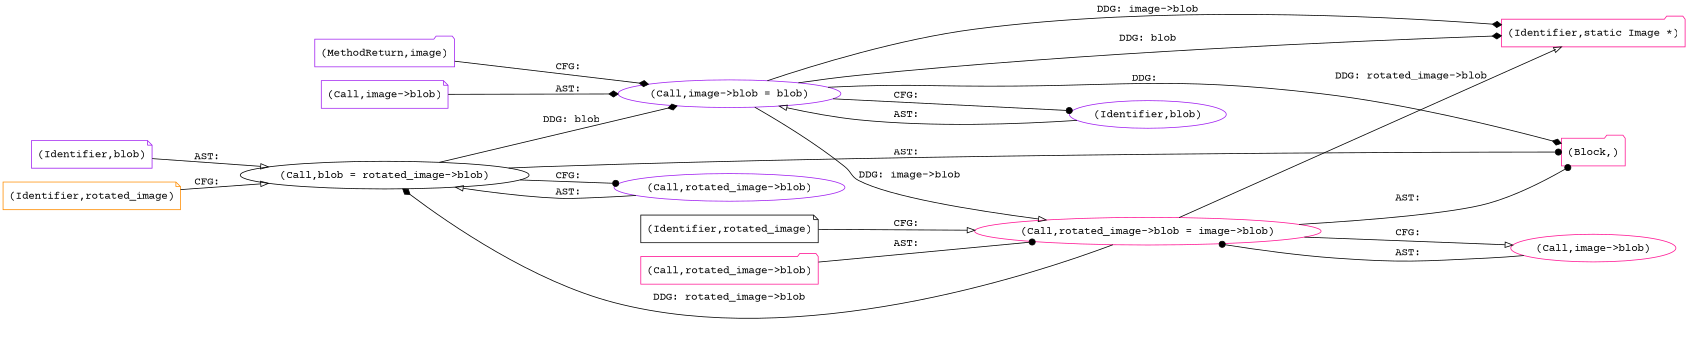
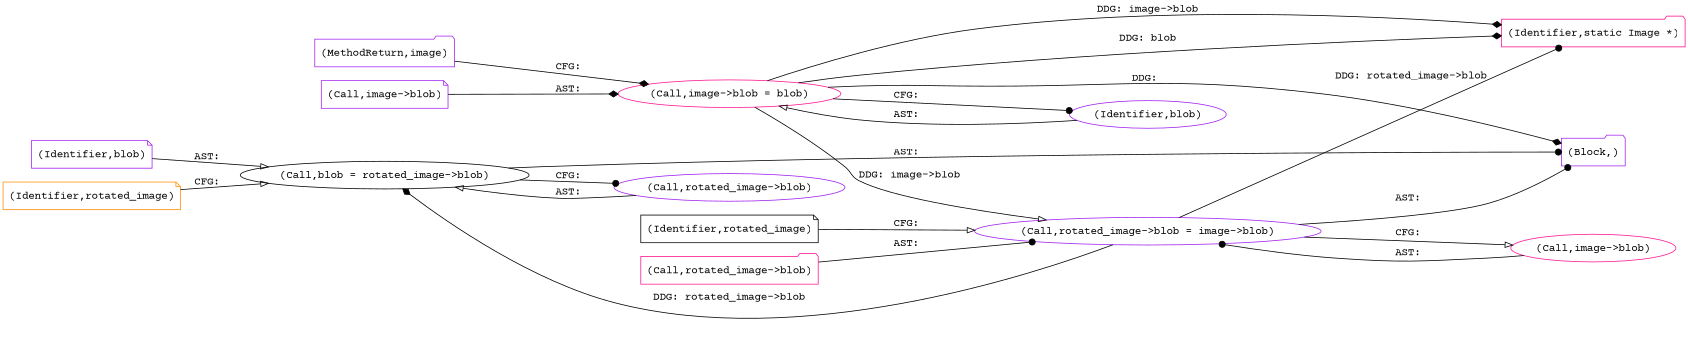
  digraph {
    fontname="Courier Prime"
    rankdir=LR
    node [color=purple fontname="Courier Prime" shape=ellipse]
    edge [arrowhead=diamond fontname="Courier Prime"]
    n1 [color=black label="(Call,blob = rotated_image->blob)"]
-   n2 [label="(Call,image->blob = blob)"]
+   n2 [color=deeppink label="(Call,image->blob = blob)"]
    n3 [label="(Call,rotated_image->blob)"]
-   n4 [color=deeppink label="(Block,)" shape=folder]
-   n5 [color=deeppink label="(Call,rotated_image->blob = image->blob)"]
+   n4 [label="(Block,)" shape=folder]
+   n5 [label="(Call,rotated_image->blob = image->blob)"]
    n6 [color=deeppink label="(Identifier,static Image *)" shape=folder]
    n7 [label="(Identifier,blob)"]
    n8 [color=deeppink label="(Call,image->blob)"]
    n9 [label="(MethodReturn,image)" shape=folder]
    n10 [label="(Identifier,blob)" shape=note]
    n11 [label="(Call,image->blob)" shape=note]
    n12 [color=black label="(Identifier,rotated_image)" shape=note]
    n13 [color=deeppink label="(Call,rotated_image->blob)" shape=folder]
    n14 [color=darkorange label="(Identifier,rotated_image)" shape=note]
-   n1 -> n2 [label="DDG: blob"]
    n1 -> n3 [arrowhead=dot label="CFG: "]
    n1 -> n4 [arrowhead=dot label="AST: "]
    n2 -> n4 [label="DDG: "]
    n2 -> n5 [arrowhead=onormal label="DDG: image->blob"]
    n2 -> n6 [label="DDG: blob"]
    n2 -> n6 [label="DDG: image->blob"]
    n2 -> n7 [arrowhead=dot label="CFG: "]
    n3 -> n1 [arrowhead=onormal label="AST: "]
    n5 -> n1 [label="DDG: rotated_image->blob"]
    n5 -> n4 [arrowhead=dot label="AST: "]
-   n5 -> n6 [arrowhead=onormal label="DDG: rotated_image->blob"]
+   n5 -> n6 [arrowhead=dot label="DDG: rotated_image->blob"]
    n5 -> n8 [arrowhead=onormal label="CFG: "]
    n7 -> n2 [arrowhead=onormal label="AST: "]
    n8 -> n5 [arrowhead=dot label="AST: "]
    n9 -> n2 [label="CFG: "]
    n10 -> n1 [arrowhead=onormal label="AST: "]
    n11 -> n2 [label="AST: "]
    n12 -> n5 [arrowhead=onormal label="CFG: "]
    n13 -> n5 [arrowhead=dot label="AST: "]
    n14 -> n1 [arrowhead=onormal label="CFG: "]
  }
